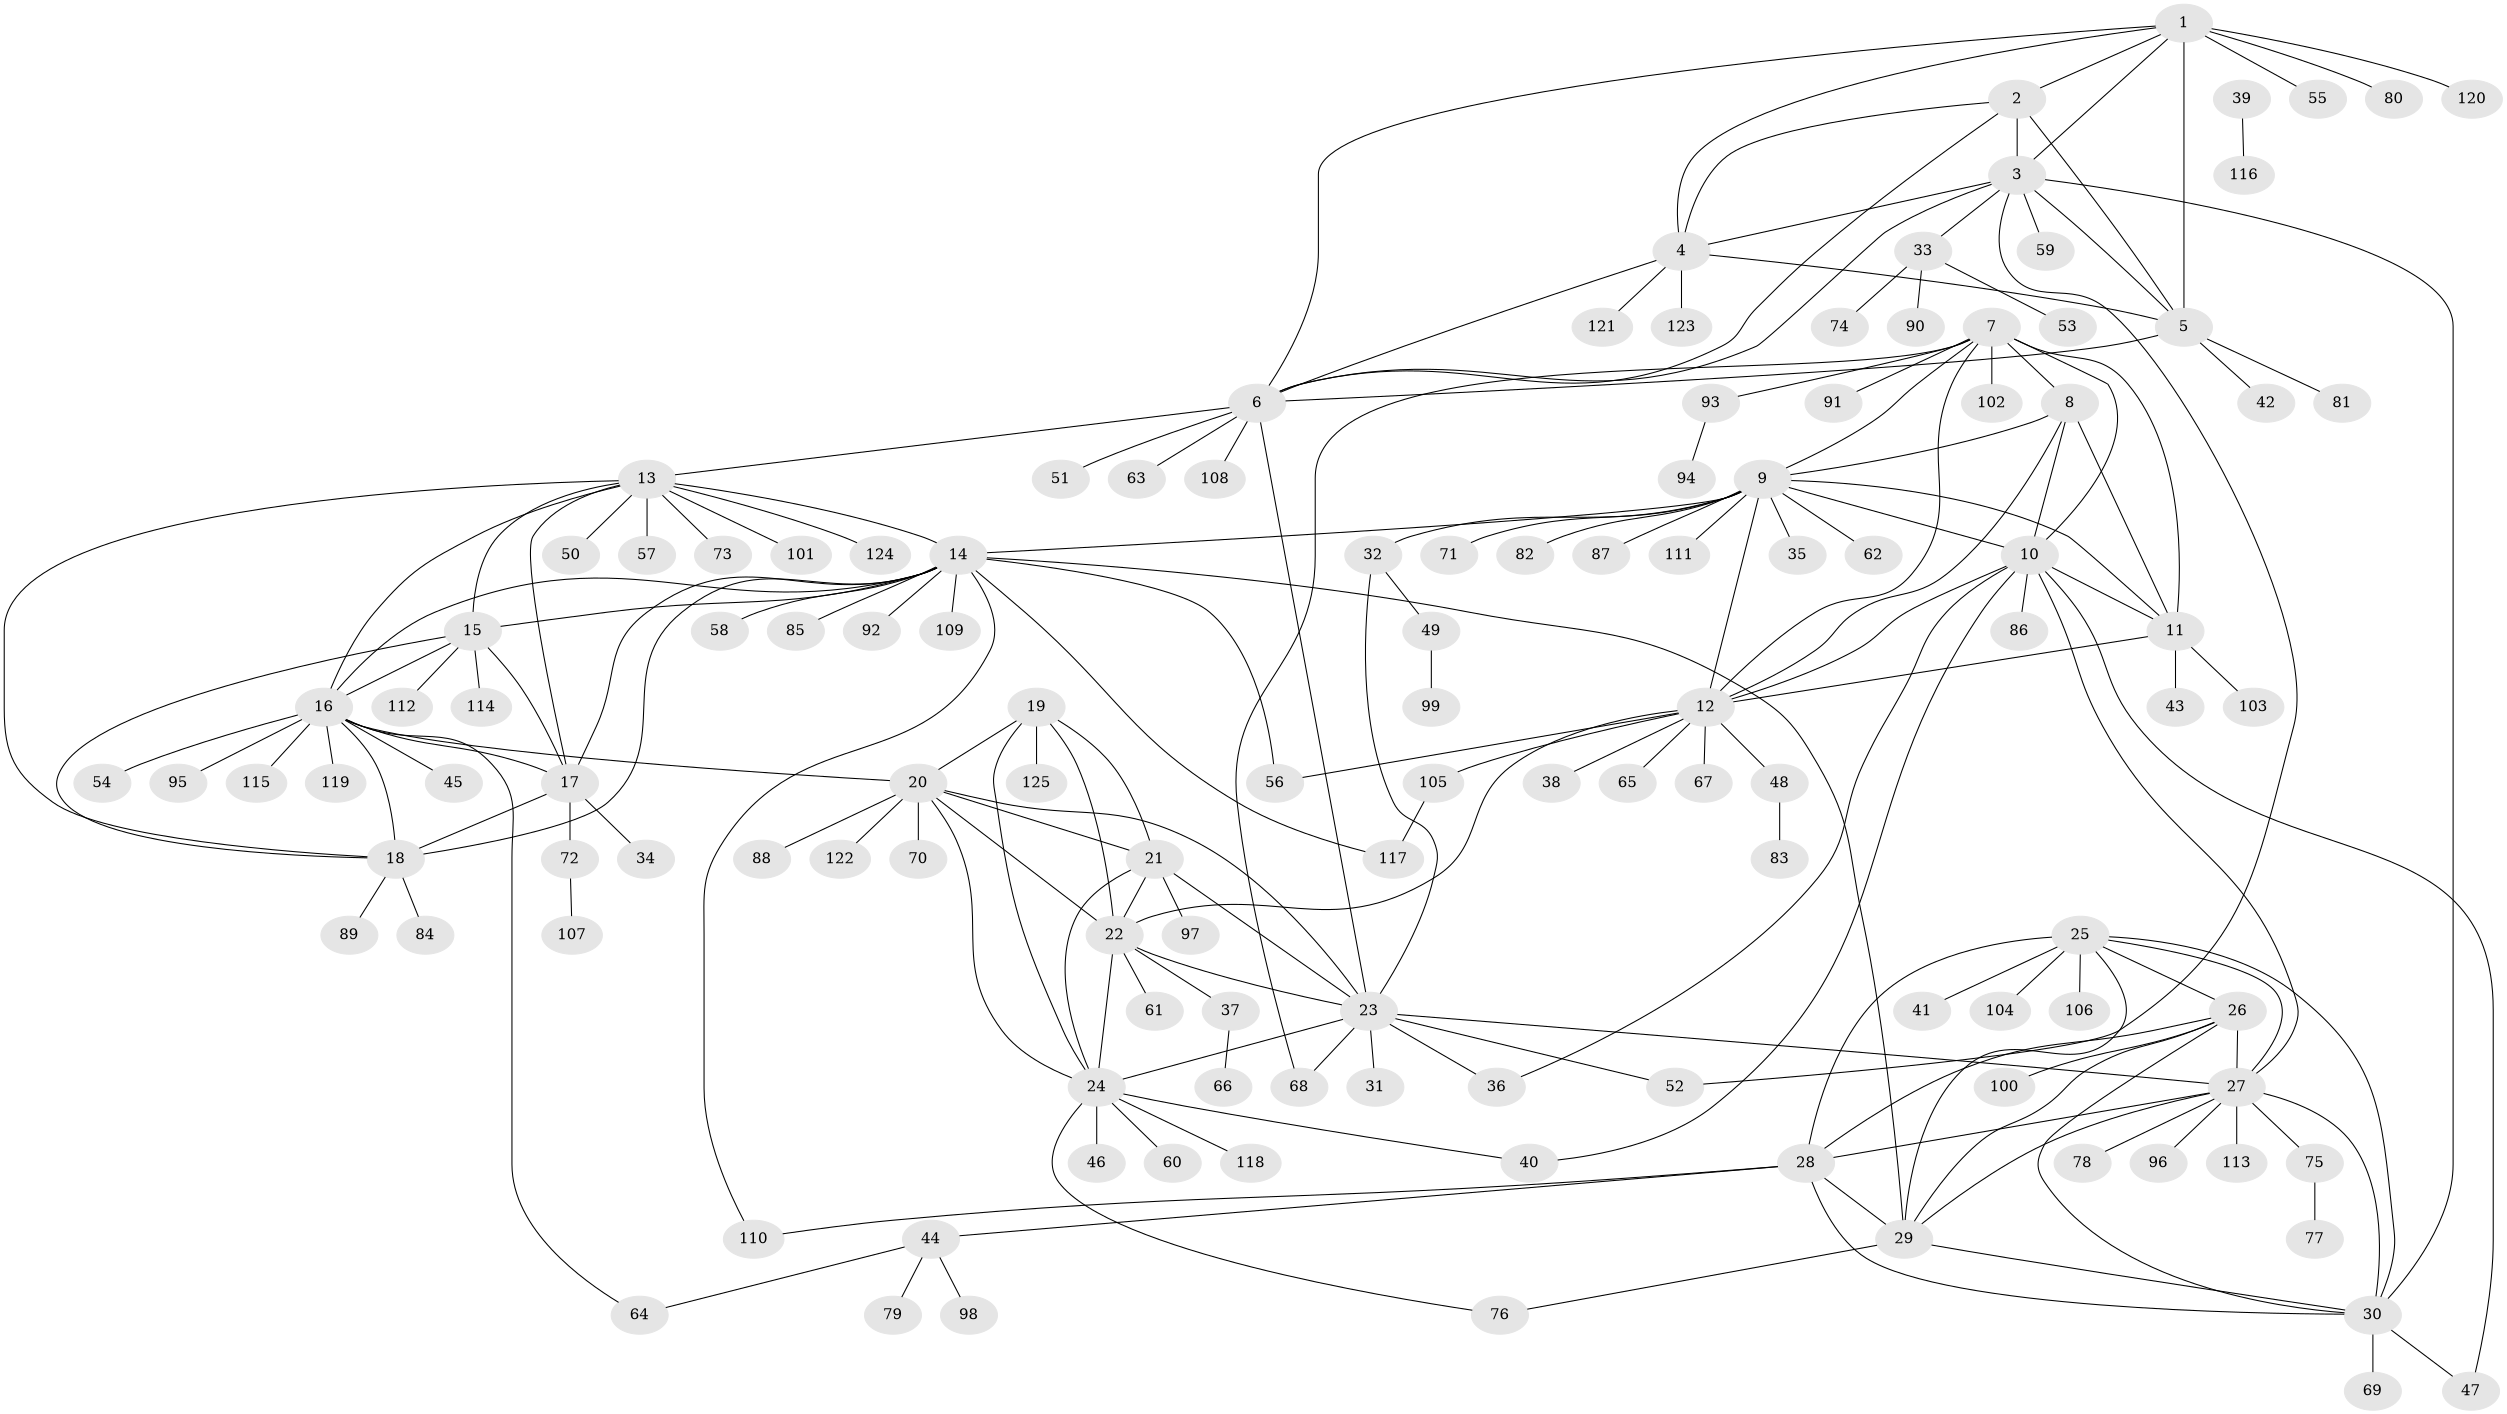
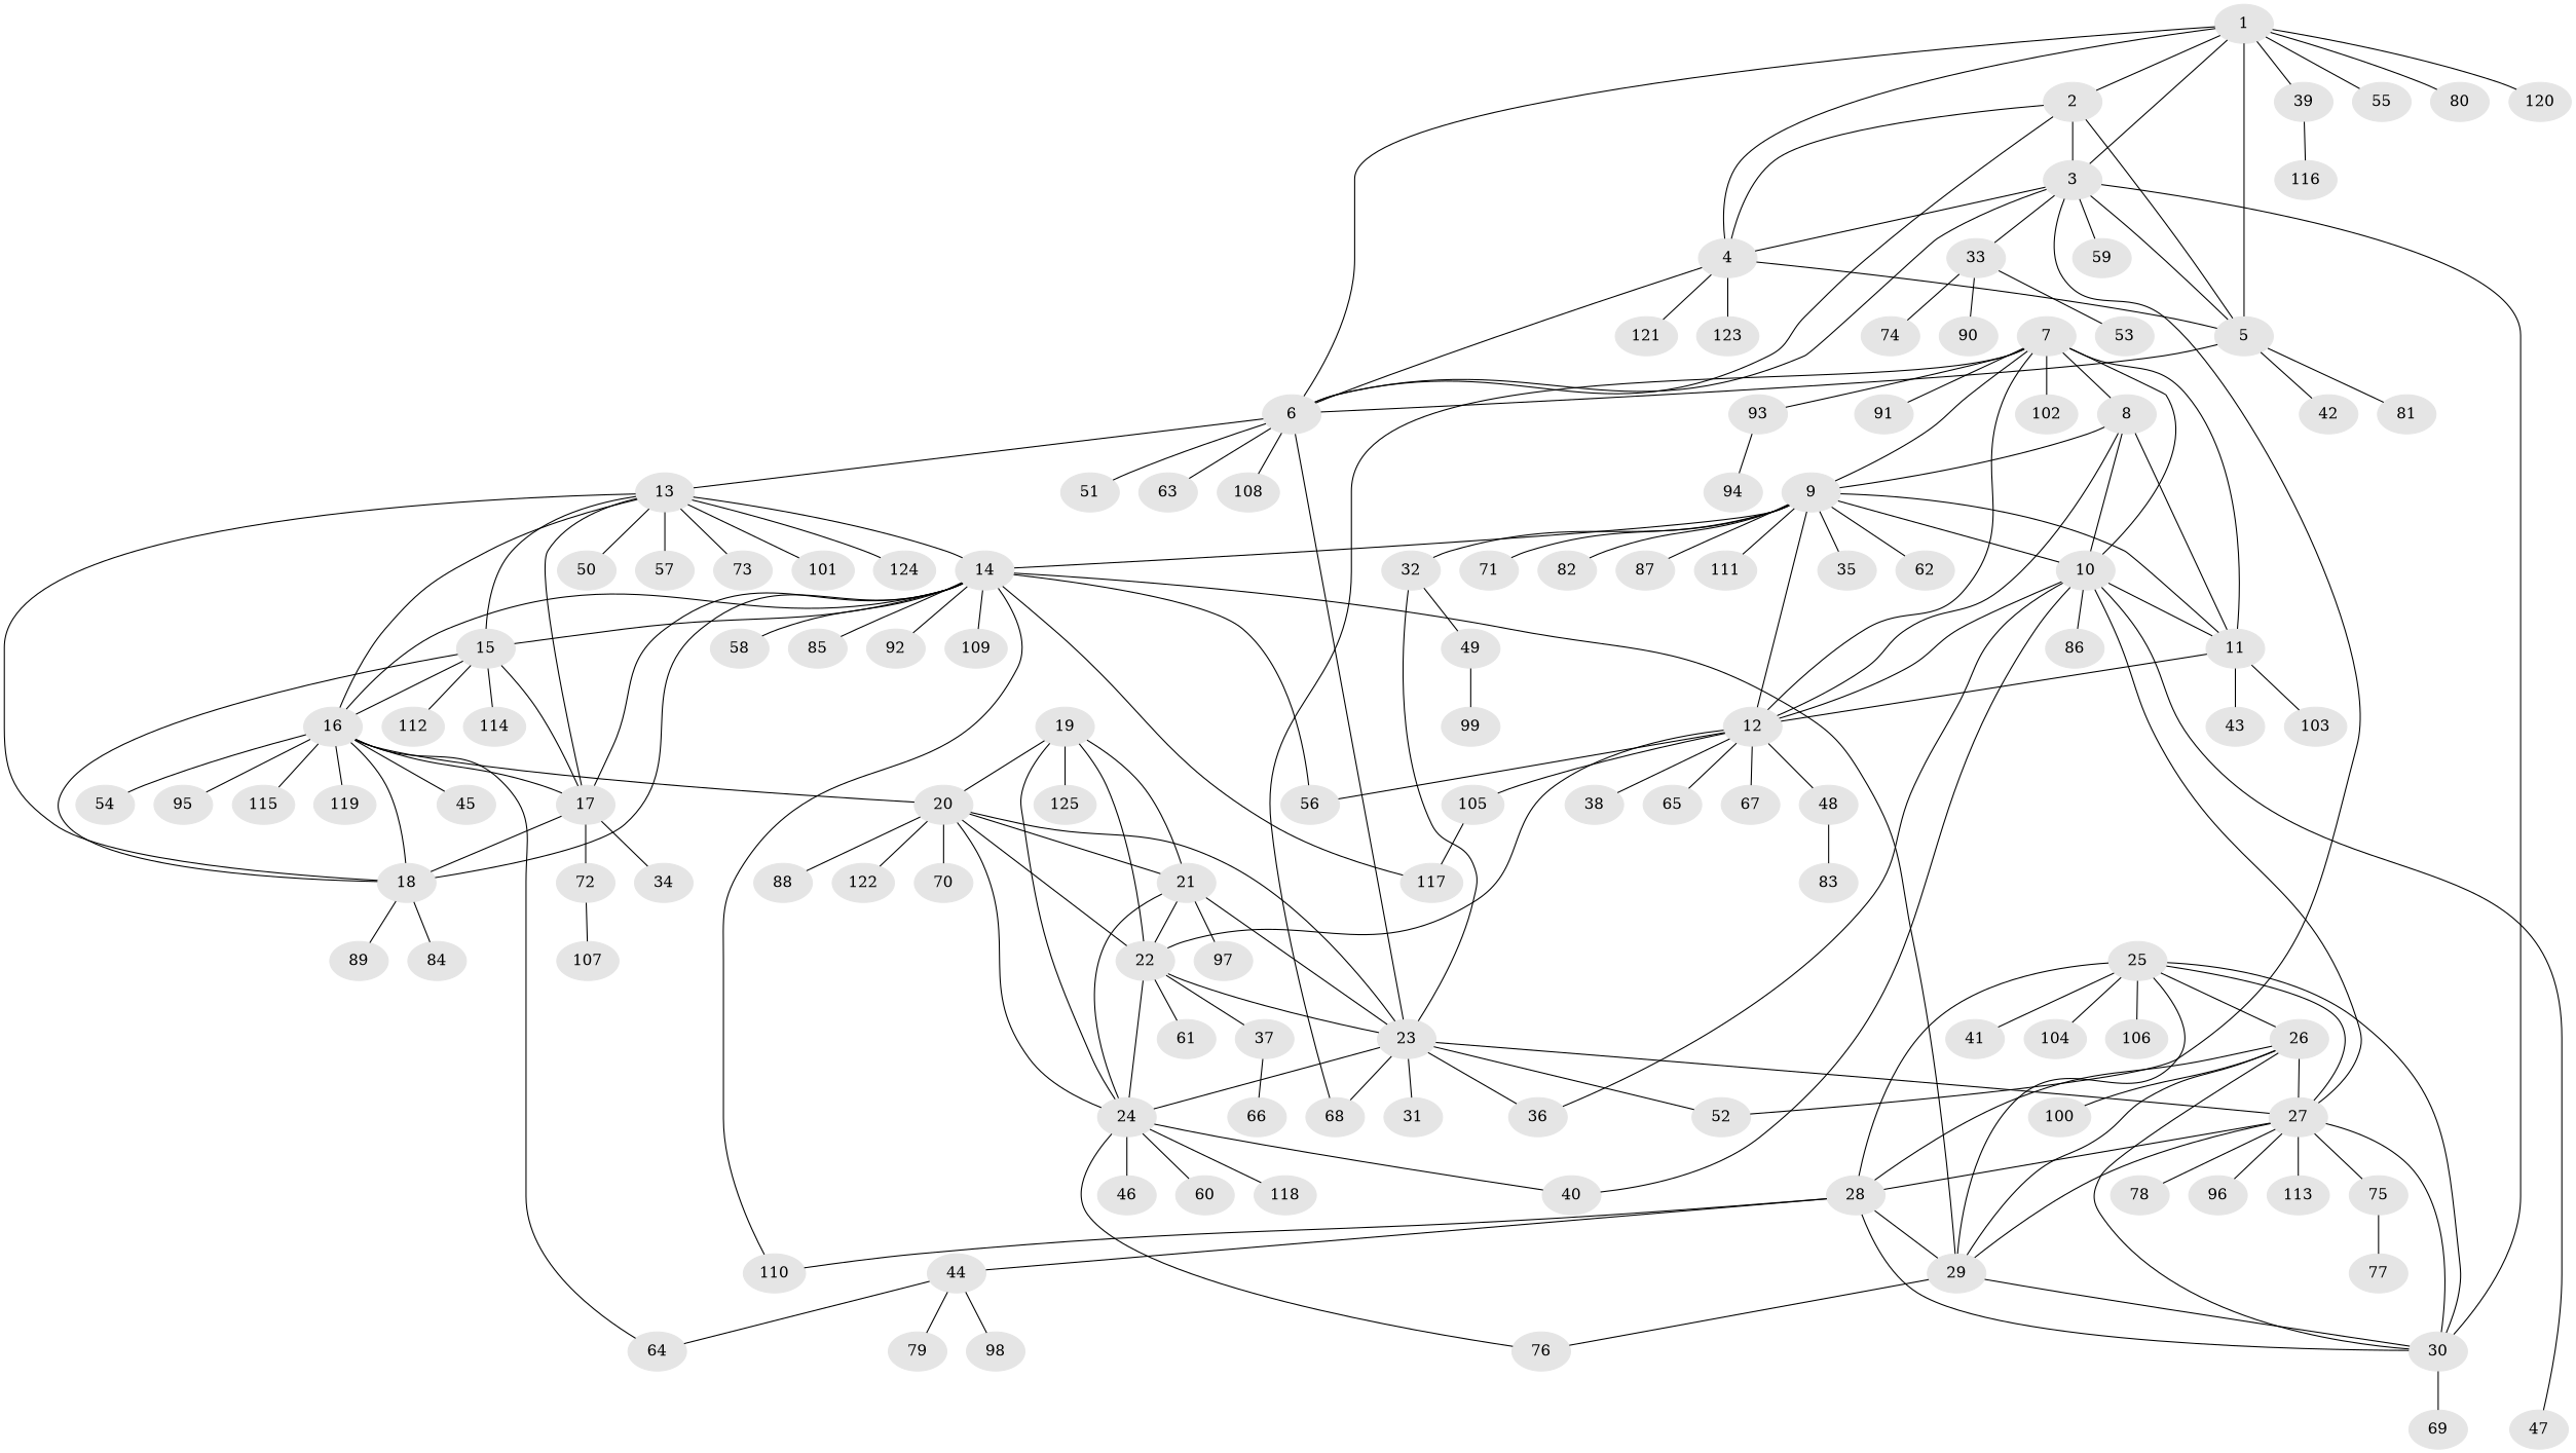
  graph {
    node [color=gray90 style=filled]
    1
    2
    3
    4
    5
    6
    39
    55
    80
    120
    30
    33
    52
    59
    121
    123
    42
    81
    13
    23
    51
    63
    108
    116
    47
    69
    53
    74
    90
    9
    10
    11
    12
    14
    32
    35
    62
    71
    82
    87
    111
    15
    16
    17
    18
    50
    57
    73
    101
    124
    68
    27
    36
    24
    31
    7
    8
    91
    93
    102
    40
    86
    43
    103
    22
    38
    48
    56
    65
    67
    105
    94
    29
    58
    85
    92
    109
    110
    117
    49
    28
    75
    78
    96
    113
    37
    61
    83
    112
    114
    20
    45
    54
    64
    95
    115
    119
    34
    72
    84
    89
    76
    21
    70
    88
    122
    107
    19
    125
    97
    46
    60
    118
    66
    25
    26
    41
    104
    106
    100
    44
    77
    79
    98
    99
    1 -- 2
    1 -- 3
    1 -- 4
    1 -- 5
    1 -- 6
+   1 -- 39
    1 -- 55
    1 -- 80
    1 -- 120
    2 -- 3
    2 -- 4
    2 -- 5
    2 -- 6
    3 -- 4
    3 -- 5
    3 -- 6
    3 -- 30
    3 -- 33
    3 -- 52
    3 -- 59
    4 -- 5
    4 -- 6
    4 -- 121
    4 -- 123
    5 -- 6
    5 -- 42
    5 -- 81
    6 -- 13
    6 -- 23
    6 -- 51
    6 -- 63
    6 -- 108
    39 -- 116
-   30 -- 47
    30 -- 69
    33 -- 53
    33 -- 74
    33 -- 90
    13 -- 14
    13 -- 15
    13 -- 16
    13 -- 17
    13 -- 18
    13 -- 50
    13 -- 57
    13 -- 73
    13 -- 101
    13 -- 124
    23 -- 52
    23 -- 68
    23 -- 27
    23 -- 36
    23 -- 24
    23 -- 31
    9 -- 10
    9 -- 11
    9 -- 12
    9 -- 14
    9 -- 32
    9 -- 35
    9 -- 62
    9 -- 71
    9 -- 82
    9 -- 87
    9 -- 111
    10 -- 47
    10 -- 11
    10 -- 12
    10 -- 27
    10 -- 36
    10 -- 40
    10 -- 86
    11 -- 12
    11 -- 43
    11 -- 103
    12 -- 22
    12 -- 38
    12 -- 48
    12 -- 56
    12 -- 65
    12 -- 67
    12 -- 105
    14 -- 15
    14 -- 16
    14 -- 17
    14 -- 18
    14 -- 56
    14 -- 29
    14 -- 58
    14 -- 85
    14 -- 92
    14 -- 109
    14 -- 110
    14 -- 117
    32 -- 23
    32 -- 49
    15 -- 16
    15 -- 17
    15 -- 18
    15 -- 112
    15 -- 114
    16 -- 17
    16 -- 18
    16 -- 20
    16 -- 45
    16 -- 54
    16 -- 64
    16 -- 95
    16 -- 115
    16 -- 119
    17 -- 18
    17 -- 34
    17 -- 72
    18 -- 84
    18 -- 89
    27 -- 30
    27 -- 29
    27 -- 28
    27 -- 75
    27 -- 78
    27 -- 96
    27 -- 113
    24 -- 40
    24 -- 76
    24 -- 46
    24 -- 60
    24 -- 118
    7 -- 9
    7 -- 10
    7 -- 11
    7 -- 12
    7 -- 68
    7 -- 8
    7 -- 91
    7 -- 93
    7 -- 102
    8 -- 9
    8 -- 10
    8 -- 11
    8 -- 12
    93 -- 94
    22 -- 23
    22 -- 24
    22 -- 37
    22 -- 61
    48 -- 83
    105 -- 117
    29 -- 30
    29 -- 76
    49 -- 99
    28 -- 30
    28 -- 29
    28 -- 110
    28 -- 44
    75 -- 77
    37 -- 66
    20 -- 23
    20 -- 24
    20 -- 22
    20 -- 21
    20 -- 70
    20 -- 88
    20 -- 122
    72 -- 107
    21 -- 23
    21 -- 24
    21 -- 22
    21 -- 97
    19 -- 24
    19 -- 22
    19 -- 20
    19 -- 21
    19 -- 125
    25 -- 30
    25 -- 27
    25 -- 29
    25 -- 28
    25 -- 26
    25 -- 41
    25 -- 104
    25 -- 106
    26 -- 30
    26 -- 27
    26 -- 29
    26 -- 28
    26 -- 100
    44 -- 64
    44 -- 79
    44 -- 98
  }
